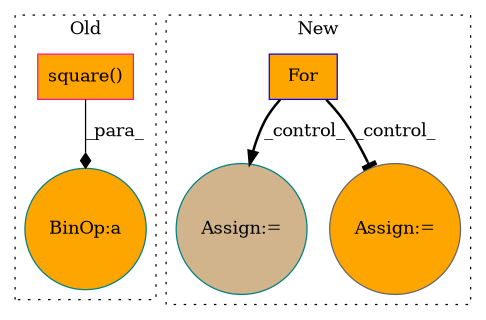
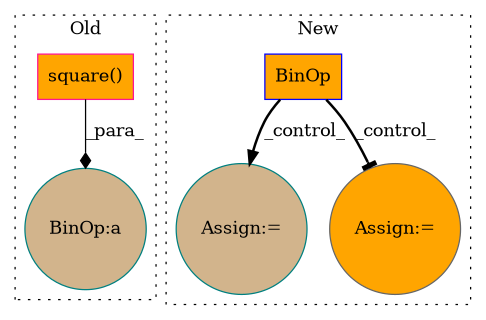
  digraph {
    node [a=68 color=teal fillcolor=orange l=3 shape=circle style=filled]
    edge [style=bold]
    n1 [a=75 color=deeppink l="10,1" label="square()" s="1236,1274" shape=box]
-   n2 [a=82 label="BinOp:a" s=1253]
-   n3 [a=107 color=blue l="4,18" label=For s="1155,1212" shape=box]
+   n2 [a=82 fillcolor=tan label="BinOp:a" s=1253]
+   n3 [a=107 color=blue l="4,18" label=BinOp s="1155,1212" shape=box]
    n4 [fillcolor=tan label="Assign:=" s=1482]
    n5 [color=gray40 l=8 label="Assign:=" s=1508]
    subgraph cluster_1 {
      label=Old
      style=dotted
      n1
      n2
    }
    subgraph cluster_2 {
      label=New
      style=dotted
      n3
      n4
      n5
    }
    n1 -> n2 [arrowhead=diamond label=_para_ style=solid]
    n3 -> n4 [arrowhead=normal label=_control_]
    n3 -> n5 [arrowhead=tee label=_control_]
  }
